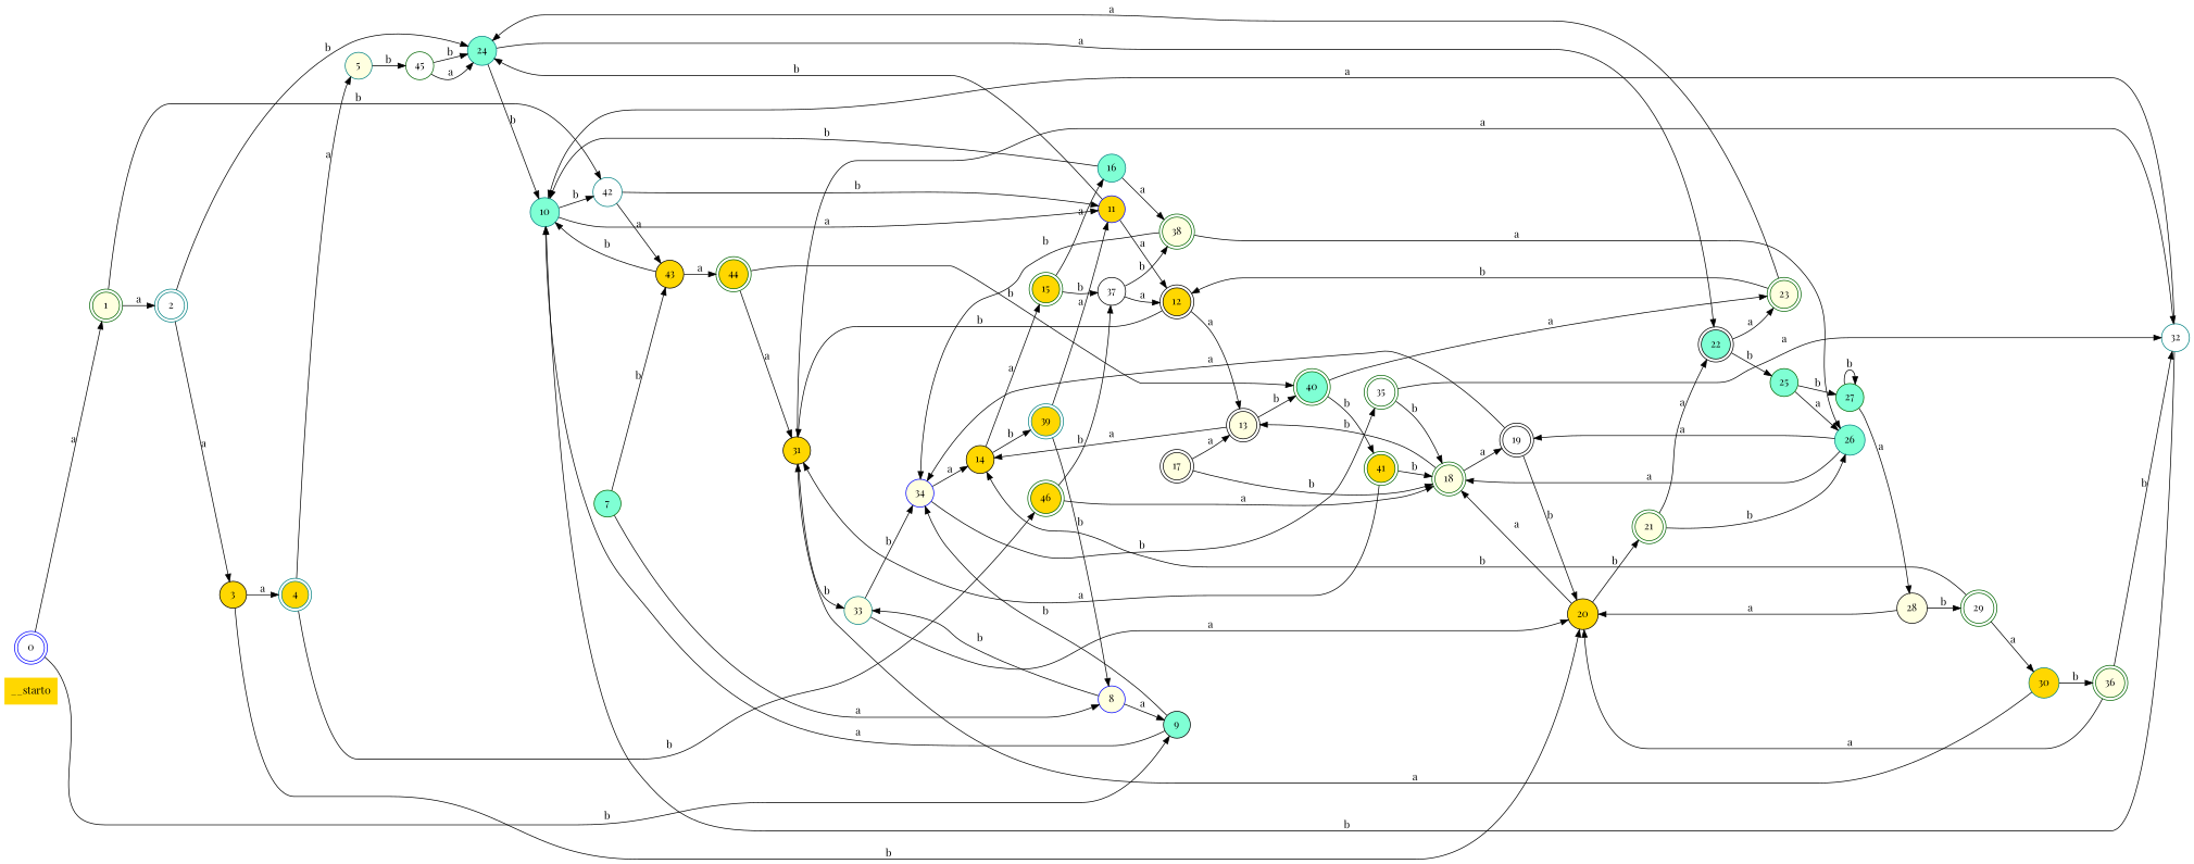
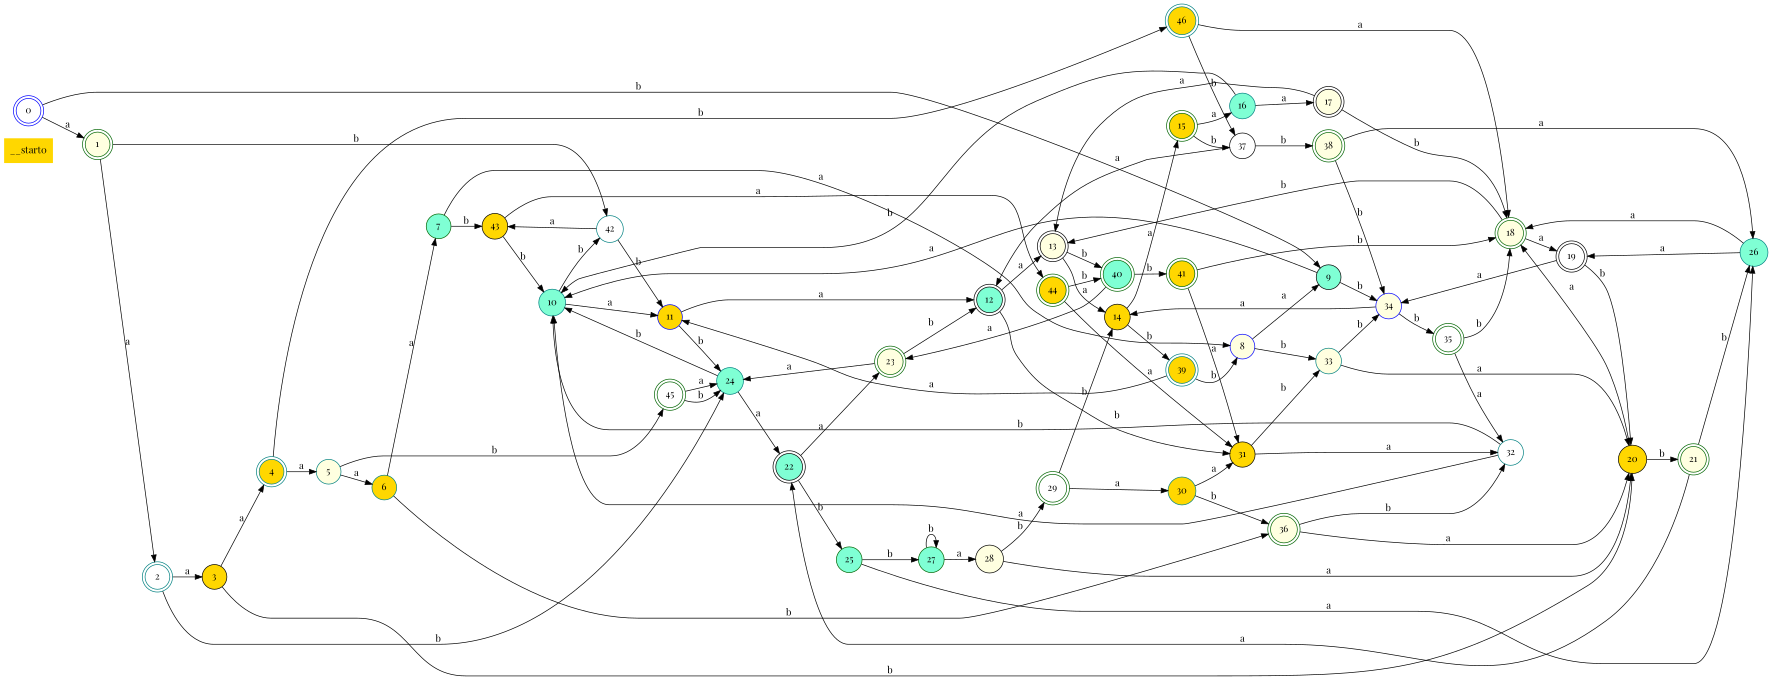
  digraph {
    fontname="Playfair Display"
    rankdir=LR
    node [color=darkgreen fillcolor=gold fontname="Playfair Display" shape=circle style=filled]
    edge [fontname="Playfair Display"]
    __start0 [color=black shape=none]
    n2 [color=blue fillcolor=white label=0 shape=doublecircle style="rounded,filled"]
    n3 [fillcolor=lightyellow label=1 shape=doublecircle style="rounded,filled"]
    n4 [color=black fillcolor=aquamarine label=9]
    n5 [color=teal fillcolor=white label=2 shape=doublecircle style="rounded,filled"]
    n6 [color=teal fillcolor=white label=42]
    n7 [color=teal fillcolor=aquamarine label=10]
    n8 [color=blue fillcolor=lightyellow label=34]
    n9 [color=black label=3]
    n10 [color=teal fillcolor=aquamarine label=24]
    n11 [color=black label=43]
    n12 [color=blue label=11]
    n13 [color=teal label=4 shape=doublecircle style="rounded,filled"]
    n14 [color=black label=20]
    n15 [color=black fillcolor=aquamarine label=22 shape=doublecircle style="rounded,filled"]
    n16 [color=teal fillcolor=lightyellow label=5]
-   n17 [label=46 shape=doublecircle style="rounded,filled"]
+   n17 [color=teal label=46 shape=doublecircle style="rounded,filled"]
    n18 [fillcolor=lightyellow label=18 shape=doublecircle style="rounded,filled"]
    n19 [fillcolor=lightyellow label=21 shape=doublecircle style="rounded,filled"]
-   n21 [fillcolor=white label=45 style="rounded,filled"]
+   n20 [color=teal label=6]
+   n21 [fillcolor=white label=45 shape=doublecircle style="rounded,filled"]
    n22 [color=black fillcolor=white label=37]
    n23 [fillcolor=aquamarine label=7]
    n24 [fillcolor=lightyellow label=36 shape=doublecircle style="rounded,filled"]
    n25 [color=blue fillcolor=lightyellow label=8]
    n26 [color=teal fillcolor=white label=32]
    n27 [color=teal fillcolor=lightyellow label=33]
    n28 [label=44 shape=doublecircle style="rounded,filled"]
    n29 [color=black label=14]
    n30 [fillcolor=white label=35 shape=doublecircle style="rounded,filled"]
-   n31 [color=black label=12 shape=doublecircle style="rounded,filled"]
+   n31 [color=black fillcolor=aquamarine label=12 shape=doublecircle style="rounded,filled"]
    n32 [color=black fillcolor=lightyellow label=13 shape=doublecircle style="rounded,filled"]
    n33 [color=black label=31]
    n34 [fillcolor=aquamarine label=40 shape=doublecircle style="rounded,filled"]
    n35 [label=15 shape=doublecircle style="rounded,filled"]
    n36 [color=teal label=39 shape=doublecircle style="rounded,filled"]
    n37 [fillcolor=lightyellow label=23 shape=doublecircle style="rounded,filled"]
    n38 [label=41 shape=doublecircle style="rounded,filled"]
    n39 [color=teal fillcolor=aquamarine label=16]
    n40 [color=black fillcolor=lightyellow label=17 shape=doublecircle style="rounded,filled"]
    n41 [fillcolor=lightyellow label=38 shape=doublecircle style="rounded,filled"]
    n42 [color=black fillcolor=white label=19 shape=doublecircle style="rounded,filled"]
    n43 [color=teal fillcolor=aquamarine label=26]
    n44 [fillcolor=aquamarine label=25]
    n45 [fillcolor=aquamarine label=27]
    n46 [color=black fillcolor=lightyellow label=28]
    n47 [fillcolor=white label=29 shape=doublecircle style="rounded,filled"]
    n48 [color=teal label=30]
    n2 -> n3 [label=a]
    n2 -> n4 [label=b]
    n3 -> n5 [label=a]
    n3 -> n6 [label=b]
    n4 -> n7 [label=a]
    n4 -> n8 [label=b]
    n5 -> n9 [label=a]
    n5 -> n10 [label=b]
    n6 -> n11 [label=a]
    n6 -> n12 [label=b]
    n7 -> n6 [label=b]
    n7 -> n12 [label=a]
    n8 -> n29 [label=a]
    n8 -> n30 [label=b]
    n9 -> n13 [label=a]
    n9 -> n14 [label=b]
    n10 -> n7 [label=b]
    n10 -> n15 [label=a]
    n11 -> n7 [label=b]
    n11 -> n28 [label=a]
    n12 -> n10 [label=b]
    n12 -> n31 [label=a]
    n13 -> n16 [label=a]
    n13 -> n17 [label=b]
    n14 -> n18 [label=a]
    n14 -> n19 [label=b]
    n15 -> n37 [label=a]
    n15 -> n44 [label=b]
+   n16 -> n20 [label=a]
    n16 -> n21 [label=b]
    n17 -> n18 [label=a]
    n17 -> n22 [label=b]
    n18 -> n32 [label=b]
    n18 -> n42 [label=a]
    n19 -> n15 [label=a]
    n19 -> n43 [label=b]
+   n20 -> n23 [label=a]
+   n20 -> n24 [label=b]
    n21 -> n10 [label=a]
    n21 -> n10 [label=b]
    n22 -> n31 [label=a]
    n22 -> n41 [label=b]
    n23 -> n11 [label=b]
    n23 -> n25 [label=a]
    n24 -> n14 [label=a]
    n24 -> n26 [label=b]
    n25 -> n4 [label=a]
    n25 -> n27 [label=b]
    n26 -> n7 [label=a]
    n26 -> n7 [label=b]
    n27 -> n8 [label=b]
    n27 -> n14 [label=a]
    n28 -> n33 [label=a]
    n28 -> n34 [label=b]
    n29 -> n35 [label=a]
    n29 -> n36 [label=b]
    n30 -> n18 [label=b]
    n30 -> n26 [label=a]
    n31 -> n32 [label=a]
    n31 -> n33 [label=b]
    n32 -> n29 [label=a]
    n32 -> n34 [label=b]
    n33 -> n26 [label=a]
    n33 -> n27 [label=b]
    n34 -> n37 [label=a]
    n34 -> n38 [label=b]
    n35 -> n22 [label=b]
    n35 -> n39 [label=a]
    n36 -> n12 [label=a]
    n36 -> n25 [label=b]
    n37 -> n10 [label=a]
    n37 -> n31 [label=b]
    n38 -> n18 [label=b]
    n38 -> n33 [label=a]
    n39 -> n7 [label=b]
-   n39 -> n41 [label=a]
+   n39 -> n40 [label=a]
    n40 -> n18 [label=b]
    n40 -> n32 [label=a]
    n41 -> n8 [label=b]
    n41 -> n43 [label=a]
    n42 -> n8 [label=a]
    n42 -> n14 [label=b]
    n43 -> n18 [label=a]
    n43 -> n42 [label=a]
    n44 -> n43 [label=a]
    n44 -> n45 [label=b]
    n45 -> n45 [label=b]
    n45 -> n46 [label=a]
    n46 -> n14 [label=a]
    n46 -> n47 [label=b]
    n47 -> n29 [label=b]
    n47 -> n48 [label=a]
    n48 -> n24 [label=b]
    n48 -> n33 [label=a]
  }
